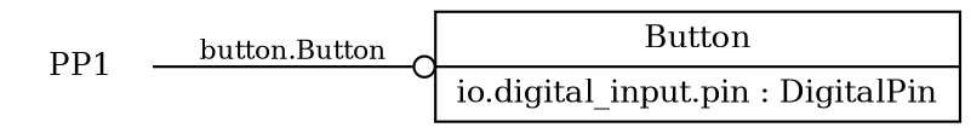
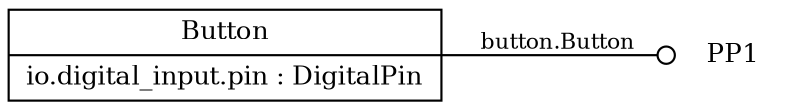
  digraph {
    rankdir=LR
    node [fontsize=12]
    n1 [label="<f0> Button | <f1> io.digital_input.pin : DigitalPin" shape=record]
    PP1 [shape=plaintext]
-   PP1 -> n1 [arrowhead=odot fontsize=10 label="button.Button"]
+   n1 -> PP1 [arrowhead=odot fontsize=10 label="button.Button"]
  }
